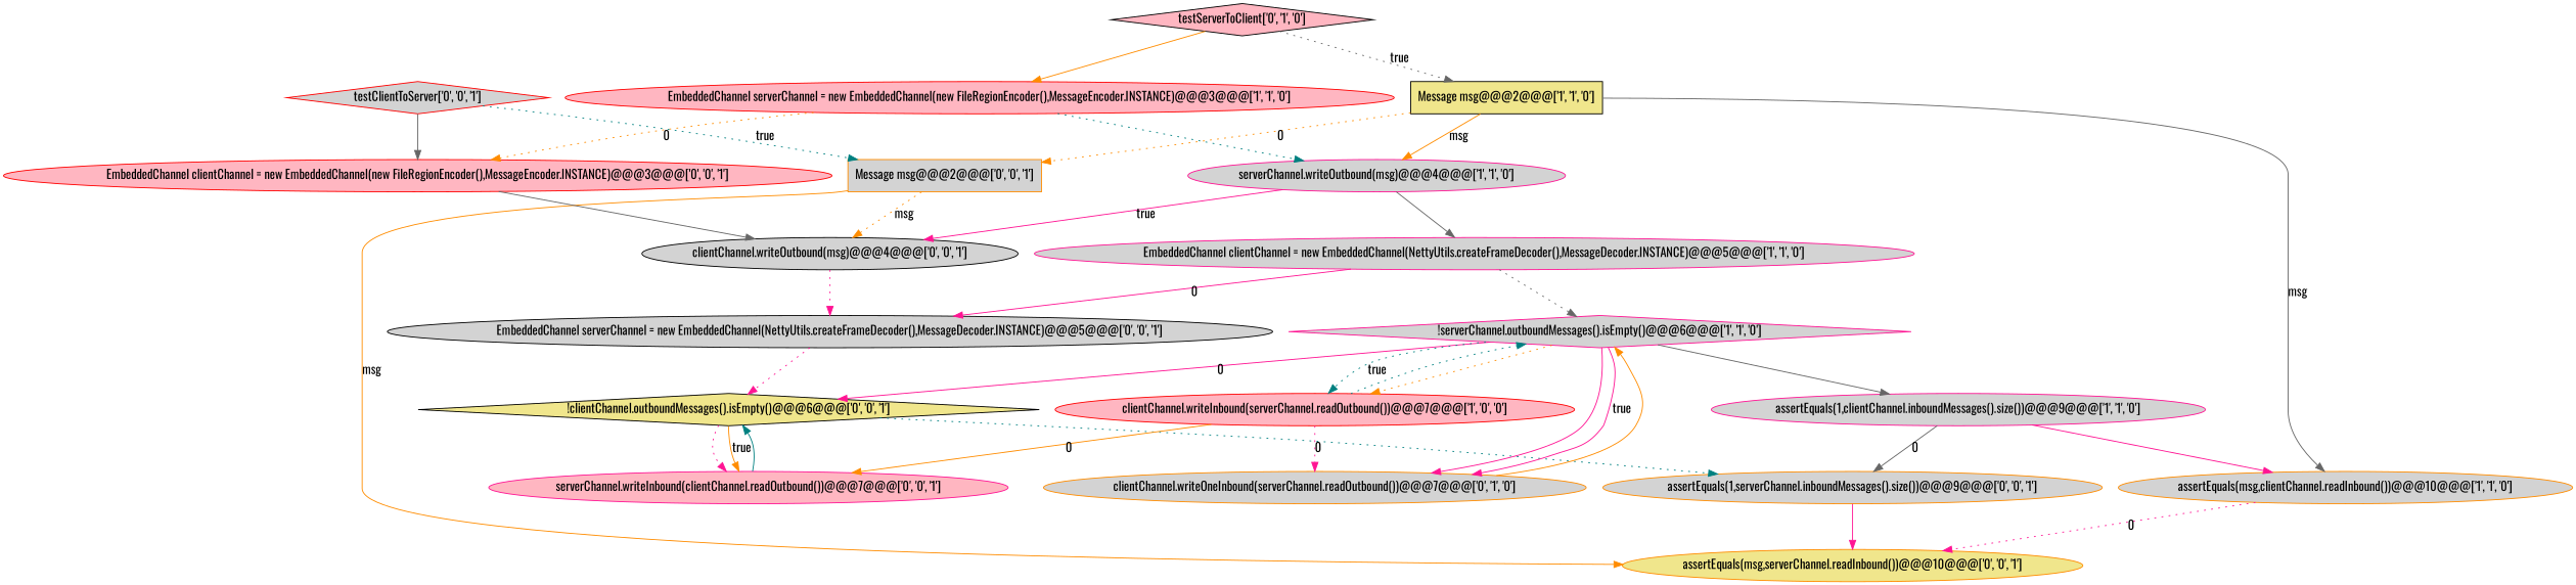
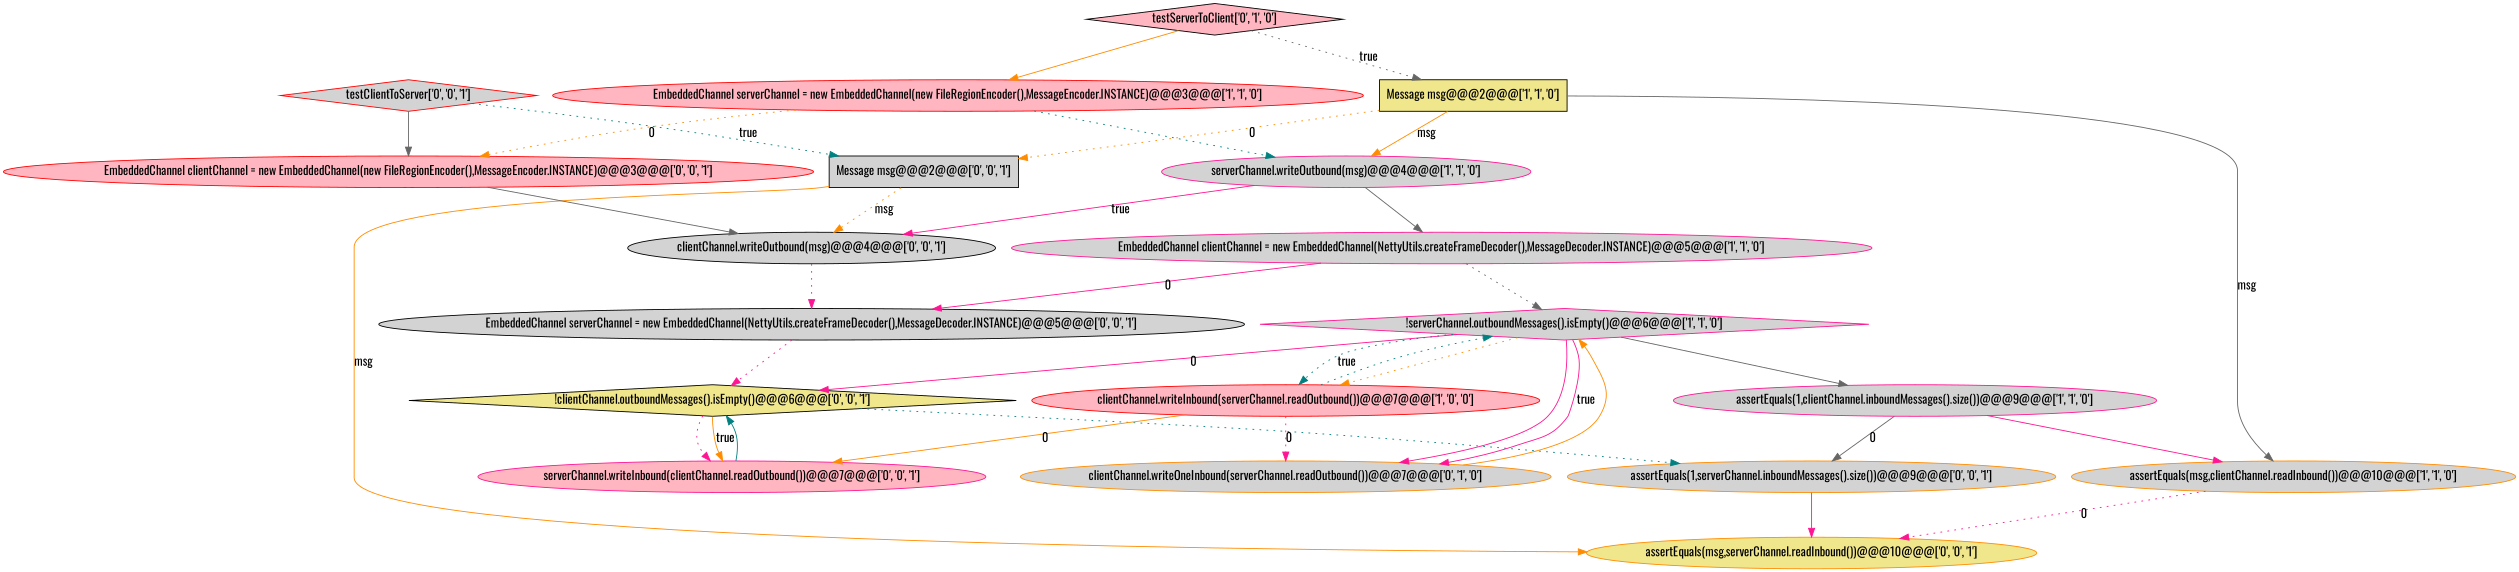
  digraph {
    fontname=Oswald
    node [color=black fillcolor=lightgrey fontname=Oswald shape=ellipse style=filled]
    edge [color=deeppink fontname=Oswald style=solid]
    n1 [fillcolor=khaki label="!clientChannel.outboundMessages().isEmpty()@@@6@@@['0', '0', '1']" shape=diamond]
    n2 [color=darkorange label="assertEquals(1,serverChannel.inboundMessages().size())@@@9@@@['0', '0', '1']"]
    n3 [color=deeppink fillcolor=lightpink label="serverChannel.writeInbound(clientChannel.readOutbound())@@@7@@@['0', '0', '1']"]
    n4 [color=darkorange fillcolor=khaki label="assertEquals(msg,serverChannel.readInbound())@@@10@@@['0', '0', '1']"]
    n5 [fillcolor=lightpink label="testServerToClient['0', '1', '0']" shape=diamond]
    n6 [fillcolor=khaki label="Message msg@@@2@@@['1', '1', '0']" shape=box]
    n7 [color=red fillcolor=lightpink label="EmbeddedChannel serverChannel = new EmbeddedChannel(new FileRegionEncoder(),MessageEncoder.INSTANCE)@@@3@@@['1', '1', '0']"]
    n8 [color=deeppink label="serverChannel.writeOutbound(msg)@@@4@@@['1', '1', '0']"]
-   n9 [color=darkorange label="Message msg@@@2@@@['0', '0', '1']" shape=box]
+   n9 [label="Message msg@@@2@@@['0', '0', '1']" shape=box]
    n10 [color=darkorange label="assertEquals(msg,clientChannel.readInbound())@@@10@@@['1', '1', '0']"]
    n11 [color=red fillcolor=lightpink label="EmbeddedChannel clientChannel = new EmbeddedChannel(new FileRegionEncoder(),MessageEncoder.INSTANCE)@@@3@@@['0', '0', '1']"]
    n12 [label="clientChannel.writeOutbound(msg)@@@4@@@['0', '0', '1']"]
    n13 [color=deeppink label="EmbeddedChannel clientChannel = new EmbeddedChannel(NettyUtils.createFrameDecoder(),MessageDecoder.INSTANCE)@@@5@@@['1', '1', '0']"]
    n14 [color=deeppink label="assertEquals(1,clientChannel.inboundMessages().size())@@@9@@@['1', '1', '0']"]
    n15 [label="EmbeddedChannel serverChannel = new EmbeddedChannel(NettyUtils.createFrameDecoder(),MessageDecoder.INSTANCE)@@@5@@@['0', '0', '1']"]
    n16 [color=deeppink label="!serverChannel.outboundMessages().isEmpty()@@@6@@@['1', '1', '0']" shape=diamond]
    n17 [color=red fillcolor=lightpink label="clientChannel.writeInbound(serverChannel.readOutbound())@@@7@@@['1', '0', '0']"]
    n18 [color=darkorange label="clientChannel.writeOneInbound(serverChannel.readOutbound())@@@7@@@['0', '1', '0']"]
    n19 [color=red label="testClientToServer['0', '0', '1']" shape=diamond]
    n1 -> n2 [color=teal style=dotted]
    n1 -> n3 [style=dotted]
    n1 -> n3 [color=darkorange label=true]
    n2 -> n4
    n3 -> n1 [color=teal]
    n5 -> n6 [color=gray40 label=true style=dotted]
    n5 -> n7 [color=darkorange]
    n6 -> n8 [color=darkorange label=msg]
    n6 -> n9 [color=darkorange label=0 style=dotted]
    n6 -> n10 [color=gray40 label=msg]
    n7 -> n8 [color=teal style=dotted]
    n7 -> n11 [color=darkorange label=0 style=dotted]
    n8 -> n12 [label=true]
    n8 -> n13 [color=gray40]
    n9 -> n4 [color=darkorange label=msg]
    n9 -> n12 [color=darkorange label=msg style=dotted]
    n10 -> n4 [label=0 style=dotted]
    n11 -> n12 [color=gray40]
    n12 -> n15 [style=dotted]
    n13 -> n15 [label=0]
    n13 -> n16 [color=gray40 style=dotted]
    n14 -> n2 [color=gray40 label=0]
    n14 -> n10
    n15 -> n1 [style=dotted]
    n16 -> n1 [label=0]
    n16 -> n14 [color=gray40]
    n16 -> n17 [color=darkorange style=dotted]
    n16 -> n17 [color=teal label=true style=dotted]
    n16 -> n18
    n16 -> n18 [label=true]
    n17 -> n3 [color=darkorange label=0]
    n17 -> n16 [color=teal style=dotted]
    n17 -> n18 [label=0 style=dotted]
    n18 -> n16 [color=darkorange]
    n19 -> n9 [color=teal label=true style=dotted]
    n19 -> n11 [color=gray40]
  }
